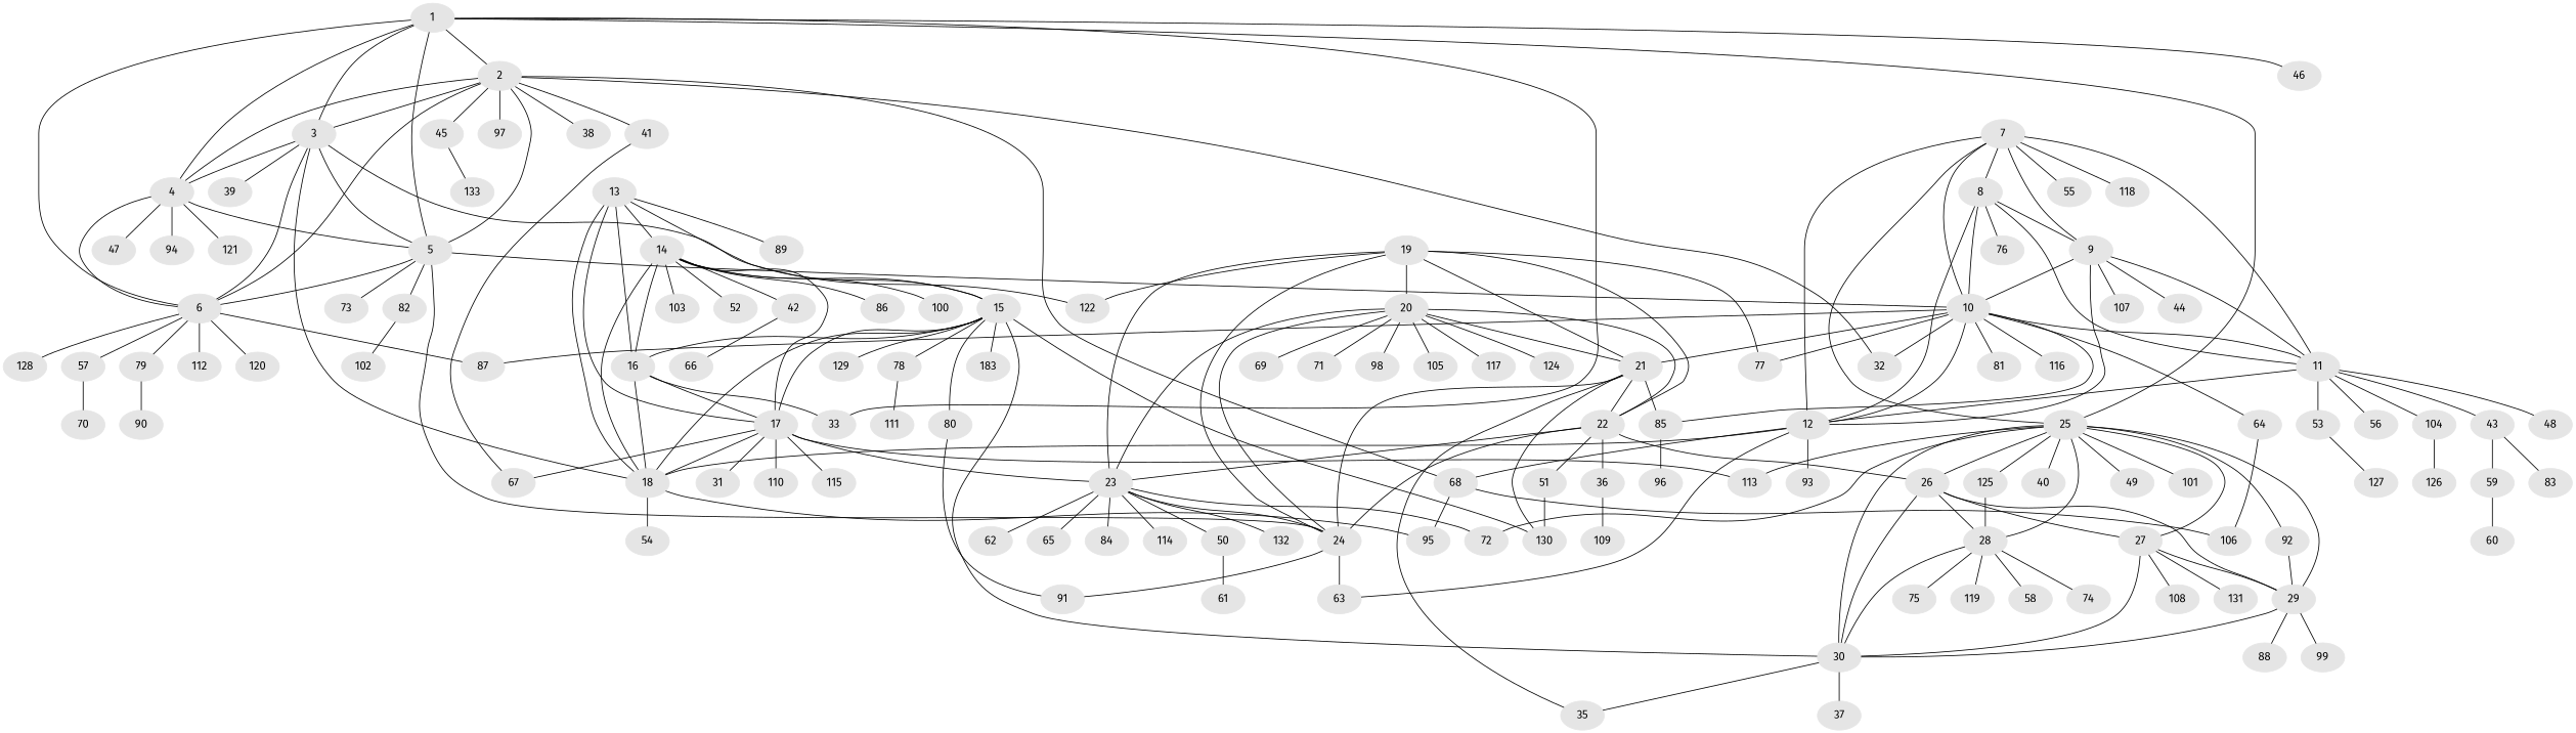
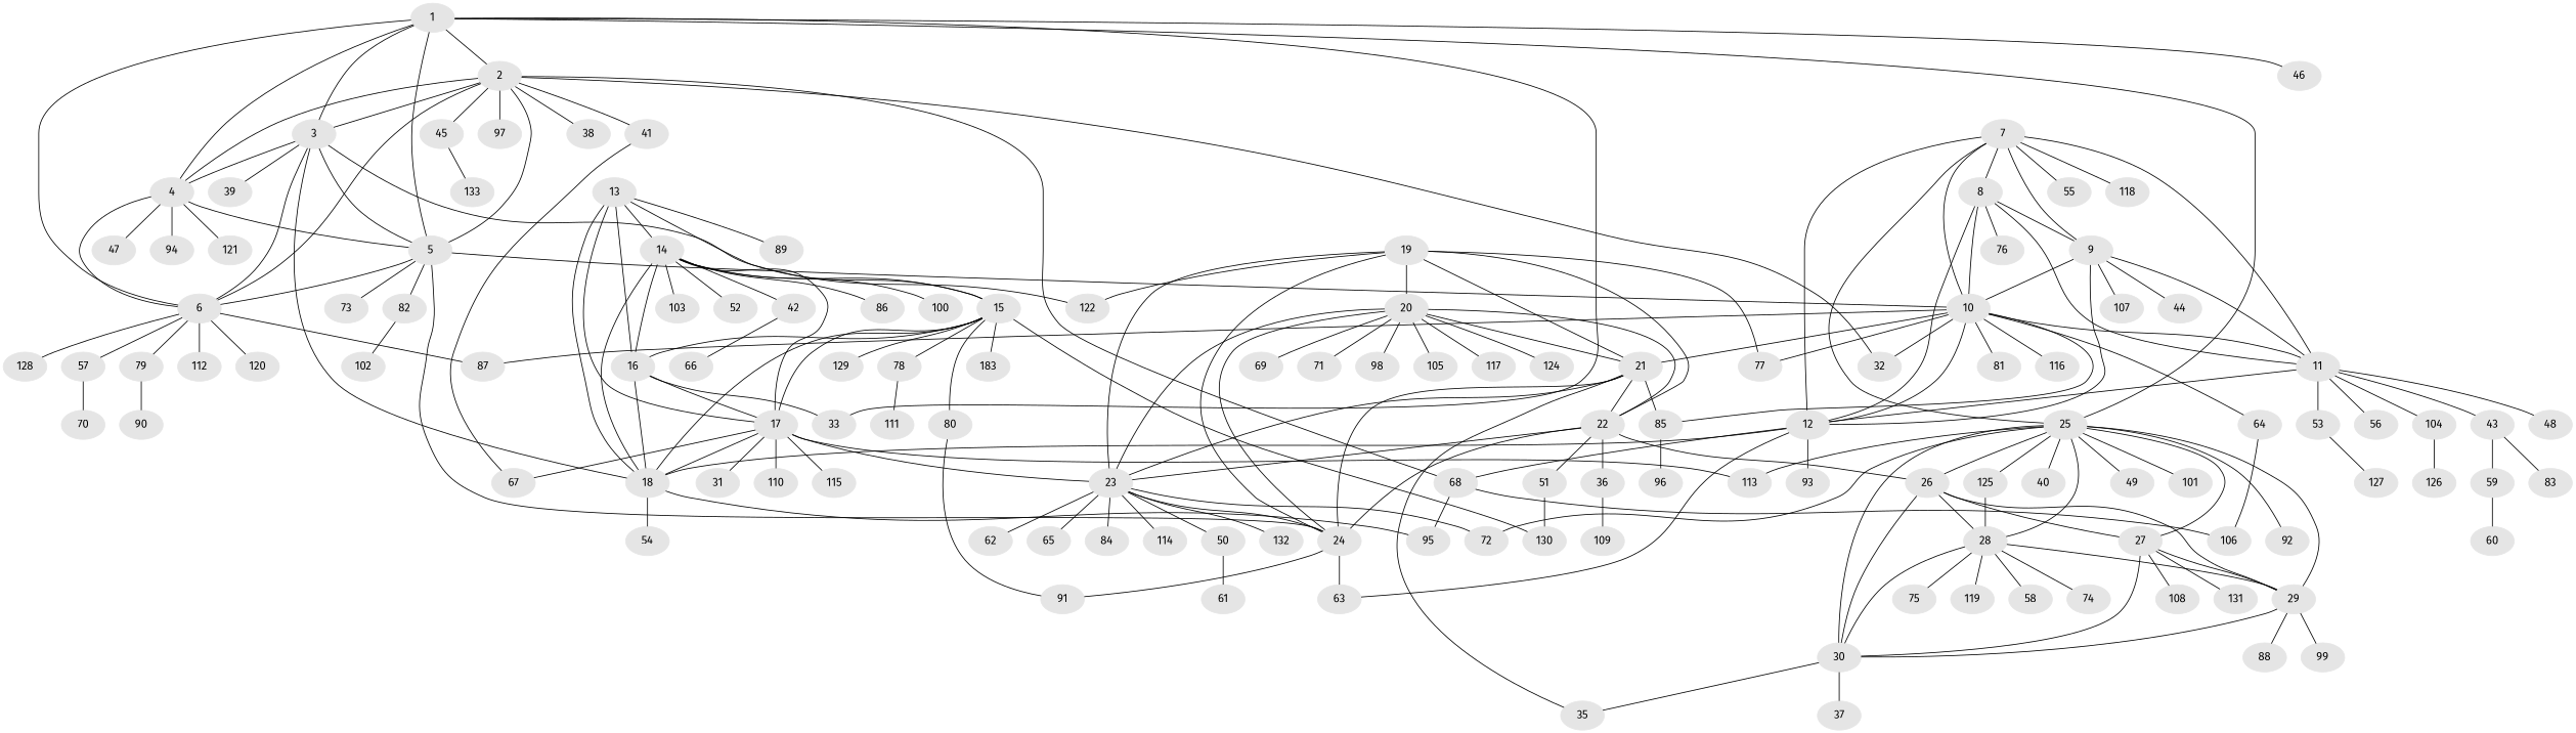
  graph {
    fontname="Fira Sans"
    node [color=gray90 fontname="Fira Sans" style=filled]
    edge [fontname="Fira Sans"]
    1
    2
    3
    4
    5
    6
    25
    33
    46
    32
    38
    41
    45
    68
    97
    18
    39
    122
    47
    94
    121
    10
    24
    73
    82
    57
    79
    87
    112
    120
    128
    30
    113
    26
    72
    27
    28
    29
    40
    49
    92
    101
    125
    67
    133
    95
    106
    54
    11
    12
    21
    64
    77
    81
    85
    116
    63
    91
    102
    70
    90
    7
    8
    9
    55
    118
    76
    44
    107
    43
    48
    53
    56
    104
    93
    23
    22
    35
    96
    59
    83
    127
    126
    13
    14
    15
    16
    17
    89
    42
    52
    86
    100
    103
    78
    80
    n97 [label=183]
    129
    130
    31
    110
    115
    66
    37
    111
    50
    62
    65
    84
    114
    132
    19
    20
    69
    71
    98
    105
    117
    124
    36
    51
    109
    61
    108
    131
    58
    74
    75
    119
    88
    99
    60
    1 -- 2
    1 -- 3
    1 -- 4
    1 -- 5
    1 -- 6
    1 -- 25
    1 -- 33
    1 -- 46
    2 -- 3
    2 -- 4
    2 -- 5
    2 -- 6
    2 -- 32
    2 -- 38
    2 -- 41
    2 -- 45
    2 -- 68
    2 -- 97
    3 -- 4
    3 -- 5
    3 -- 6
    3 -- 18
    3 -- 39
    3 -- 122
    4 -- 5
    4 -- 6
    4 -- 47
    4 -- 94
    4 -- 121
    5 -- 6
    5 -- 10
    5 -- 24
    5 -- 73
    5 -- 82
    6 -- 57
    6 -- 79
    6 -- 87
    6 -- 112
    6 -- 120
    6 -- 128
    25 -- 30
    25 -- 113
    25 -- 26
    25 -- 72
    25 -- 27
    25 -- 28
    25 -- 29
    25 -- 40
    25 -- 49
    25 -- 92
    25 -- 101
    25 -- 125
    41 -- 67
    45 -- 133
    68 -- 95
    68 -- 106
    18 -- 95
    18 -- 54
    10 -- 32
    10 -- 87
    10 -- 11
    10 -- 12
    10 -- 21
    10 -- 64
    10 -- 77
    10 -- 81
    10 -- 85
    10 -- 116
    24 -- 63
    24 -- 91
    82 -- 102
    57 -- 70
    79 -- 90
    30 -- 35
    30 -- 37
    26 -- 30
    26 -- 27
    26 -- 28
    26 -- 29
    27 -- 30
    27 -- 29
    27 -- 108
    27 -- 131
    28 -- 30
-   92 -- 29
+   28 -- 29
    28 -- 58
    28 -- 74
    28 -- 75
    28 -- 119
    29 -- 30
    29 -- 88
    29 -- 99
    125 -- 28
    11 -- 12
    11 -- 43
    11 -- 48
    11 -- 53
    11 -- 56
    11 -- 104
    12 -- 68
    12 -- 18
    12 -- 63
    12 -- 93
    21 -- 24
    21 -- 85
-   21 -- 130
+   21 -- 23
    21 -- 22
    21 -- 35
    64 -- 106
    85 -- 96
    7 -- 25
    7 -- 10
    7 -- 11
    7 -- 12
    7 -- 8
    7 -- 9
    7 -- 55
    7 -- 118
    8 -- 10
    8 -- 11
    8 -- 12
    8 -- 9
    8 -- 76
    9 -- 10
    9 -- 11
    9 -- 12
    9 -- 44
    9 -- 107
    43 -- 59
    43 -- 83
    53 -- 127
    104 -- 126
    23 -- 24
    23 -- 72
    23 -- 50
    23 -- 62
    23 -- 65
    23 -- 84
    23 -- 114
    23 -- 132
    22 -- 24
    22 -- 26
    22 -- 23
    22 -- 36
    22 -- 51
    59 -- 60
    13 -- 18
    13 -- 14
    13 -- 15
    13 -- 16
    13 -- 17
    13 -- 89
    14 -- 18
    14 -- 15
    14 -- 16
    14 -- 17
    14 -- 42
    14 -- 52
    14 -- 86
    14 -- 100
    14 -- 103
    15 -- 18
-   15 -- 30
    15 -- 16
    15 -- 17
    15 -- 78
    15 -- 80
    15 -- n97
    15 -- 129
    15 -- 130
    16 -- 33
    16 -- 18
    16 -- 17
    17 -- 18
    17 -- 113
    17 -- 67
    17 -- 23
    17 -- 31
    17 -- 110
    17 -- 115
    42 -- 66
    78 -- 111
    80 -- 91
    50 -- 61
    19 -- 122
    19 -- 24
    19 -- 21
    19 -- 77
    19 -- 23
    19 -- 22
    19 -- 20
    20 -- 24
    20 -- 21
    20 -- 23
    20 -- 22
    20 -- 69
    20 -- 71
    20 -- 98
    20 -- 105
    20 -- 117
    20 -- 124
    36 -- 109
    51 -- 130
  }
